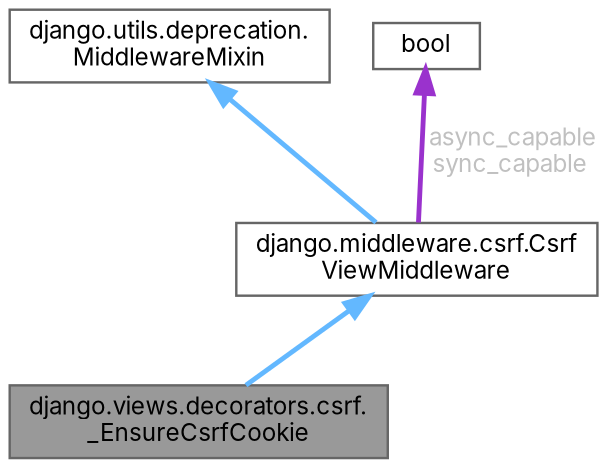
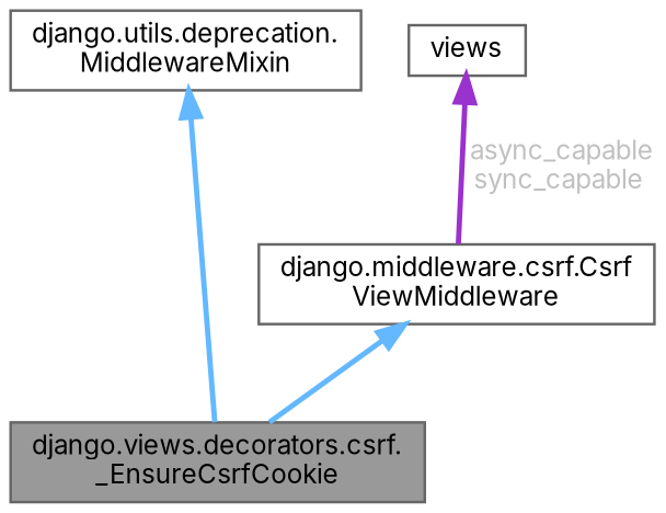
  digraph {
    fontname=Inter
    node [color=gray40 fillcolor=white fontname=Inter fontsize=10 shape=box style=filled]
    edge [color=steelblue1 dir=back fontname=Inter fontsize=10 labelfontname=Helvetica labelfontsize=10 style=bold]
    n1 [fillcolor=grey60 fontcolor=black height=0.2 label="django.views.decorators.csrf.\l_EnsureCsrfCookie" width=0.4]
    n2 [height=0.2 label="django.middleware.csrf.Csrf\lViewMiddleware" width=0.4]
    n3 [height=0.2 label="django.utils.deprecation.\lMiddlewareMixin" width=0.4]
-   n4 [height=0.2 label=bool width=0.4]
+   n4 [height=0.2 label=views width=0.4]
    n2 -> n1
-   n3 -> n2
+   n3 -> n1
    n4 -> n2 [color=darkorchid3 fontcolor=grey label=" async_capable\nsync_capable"]
  }
